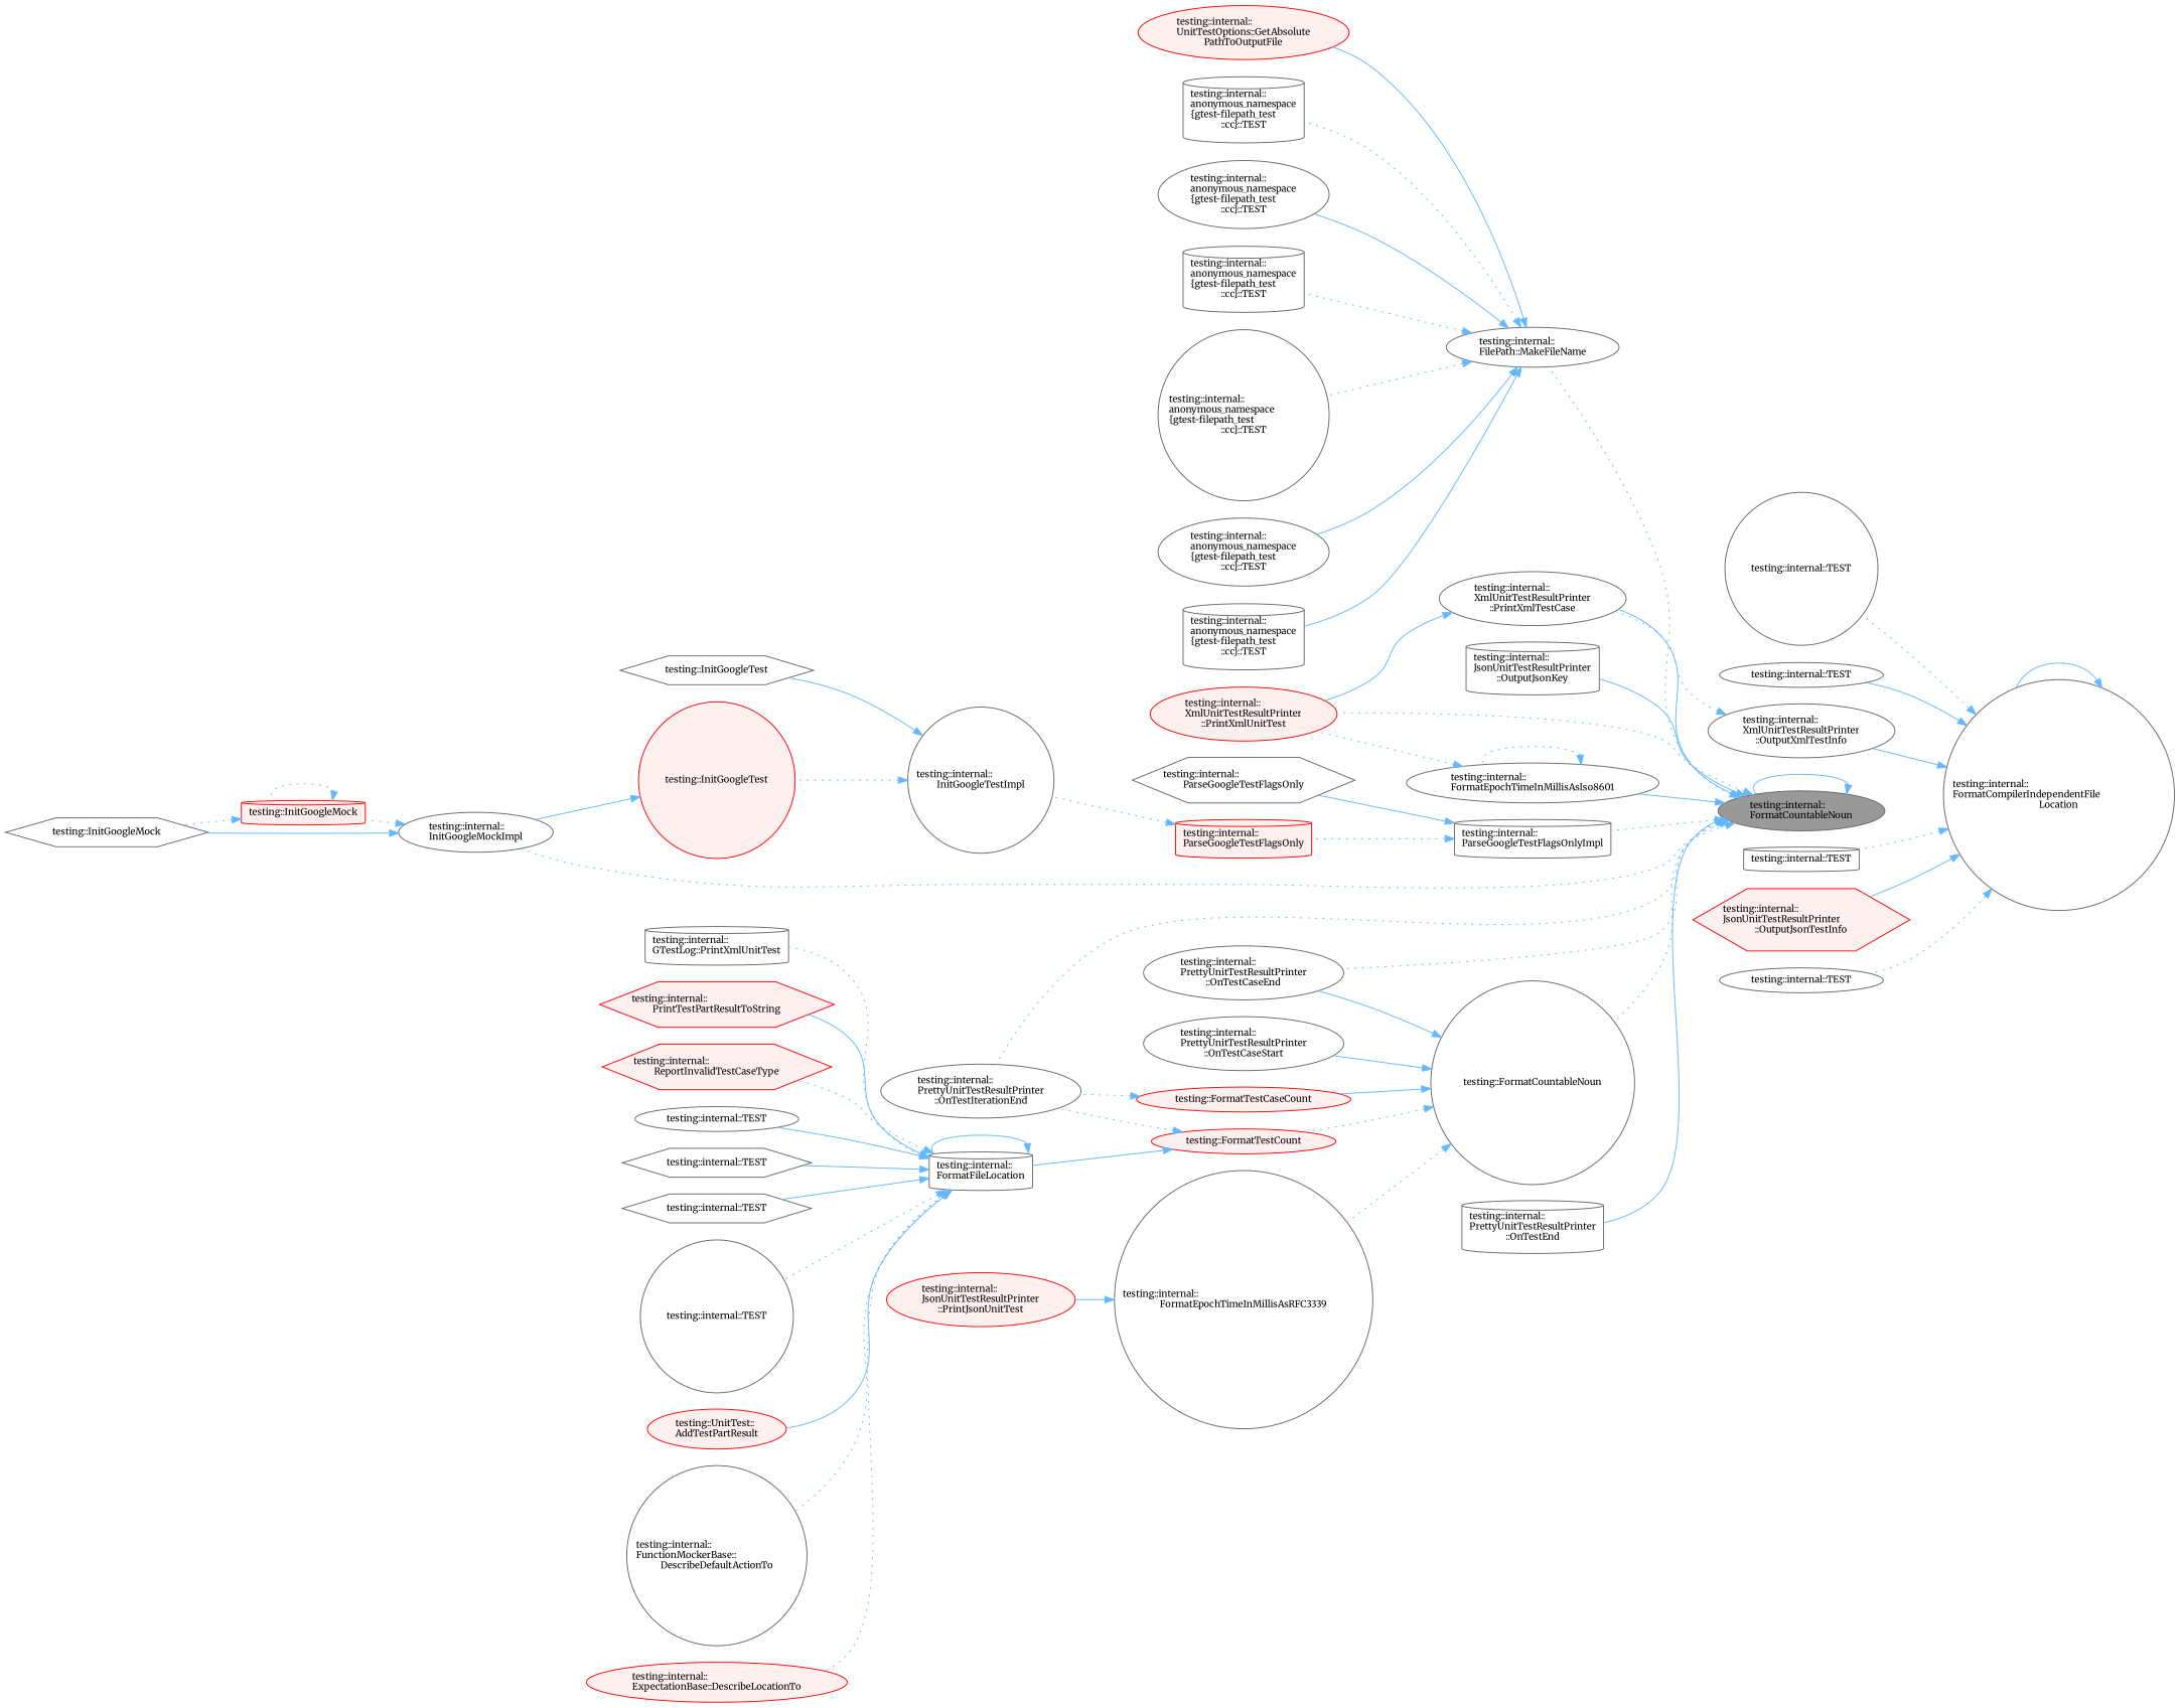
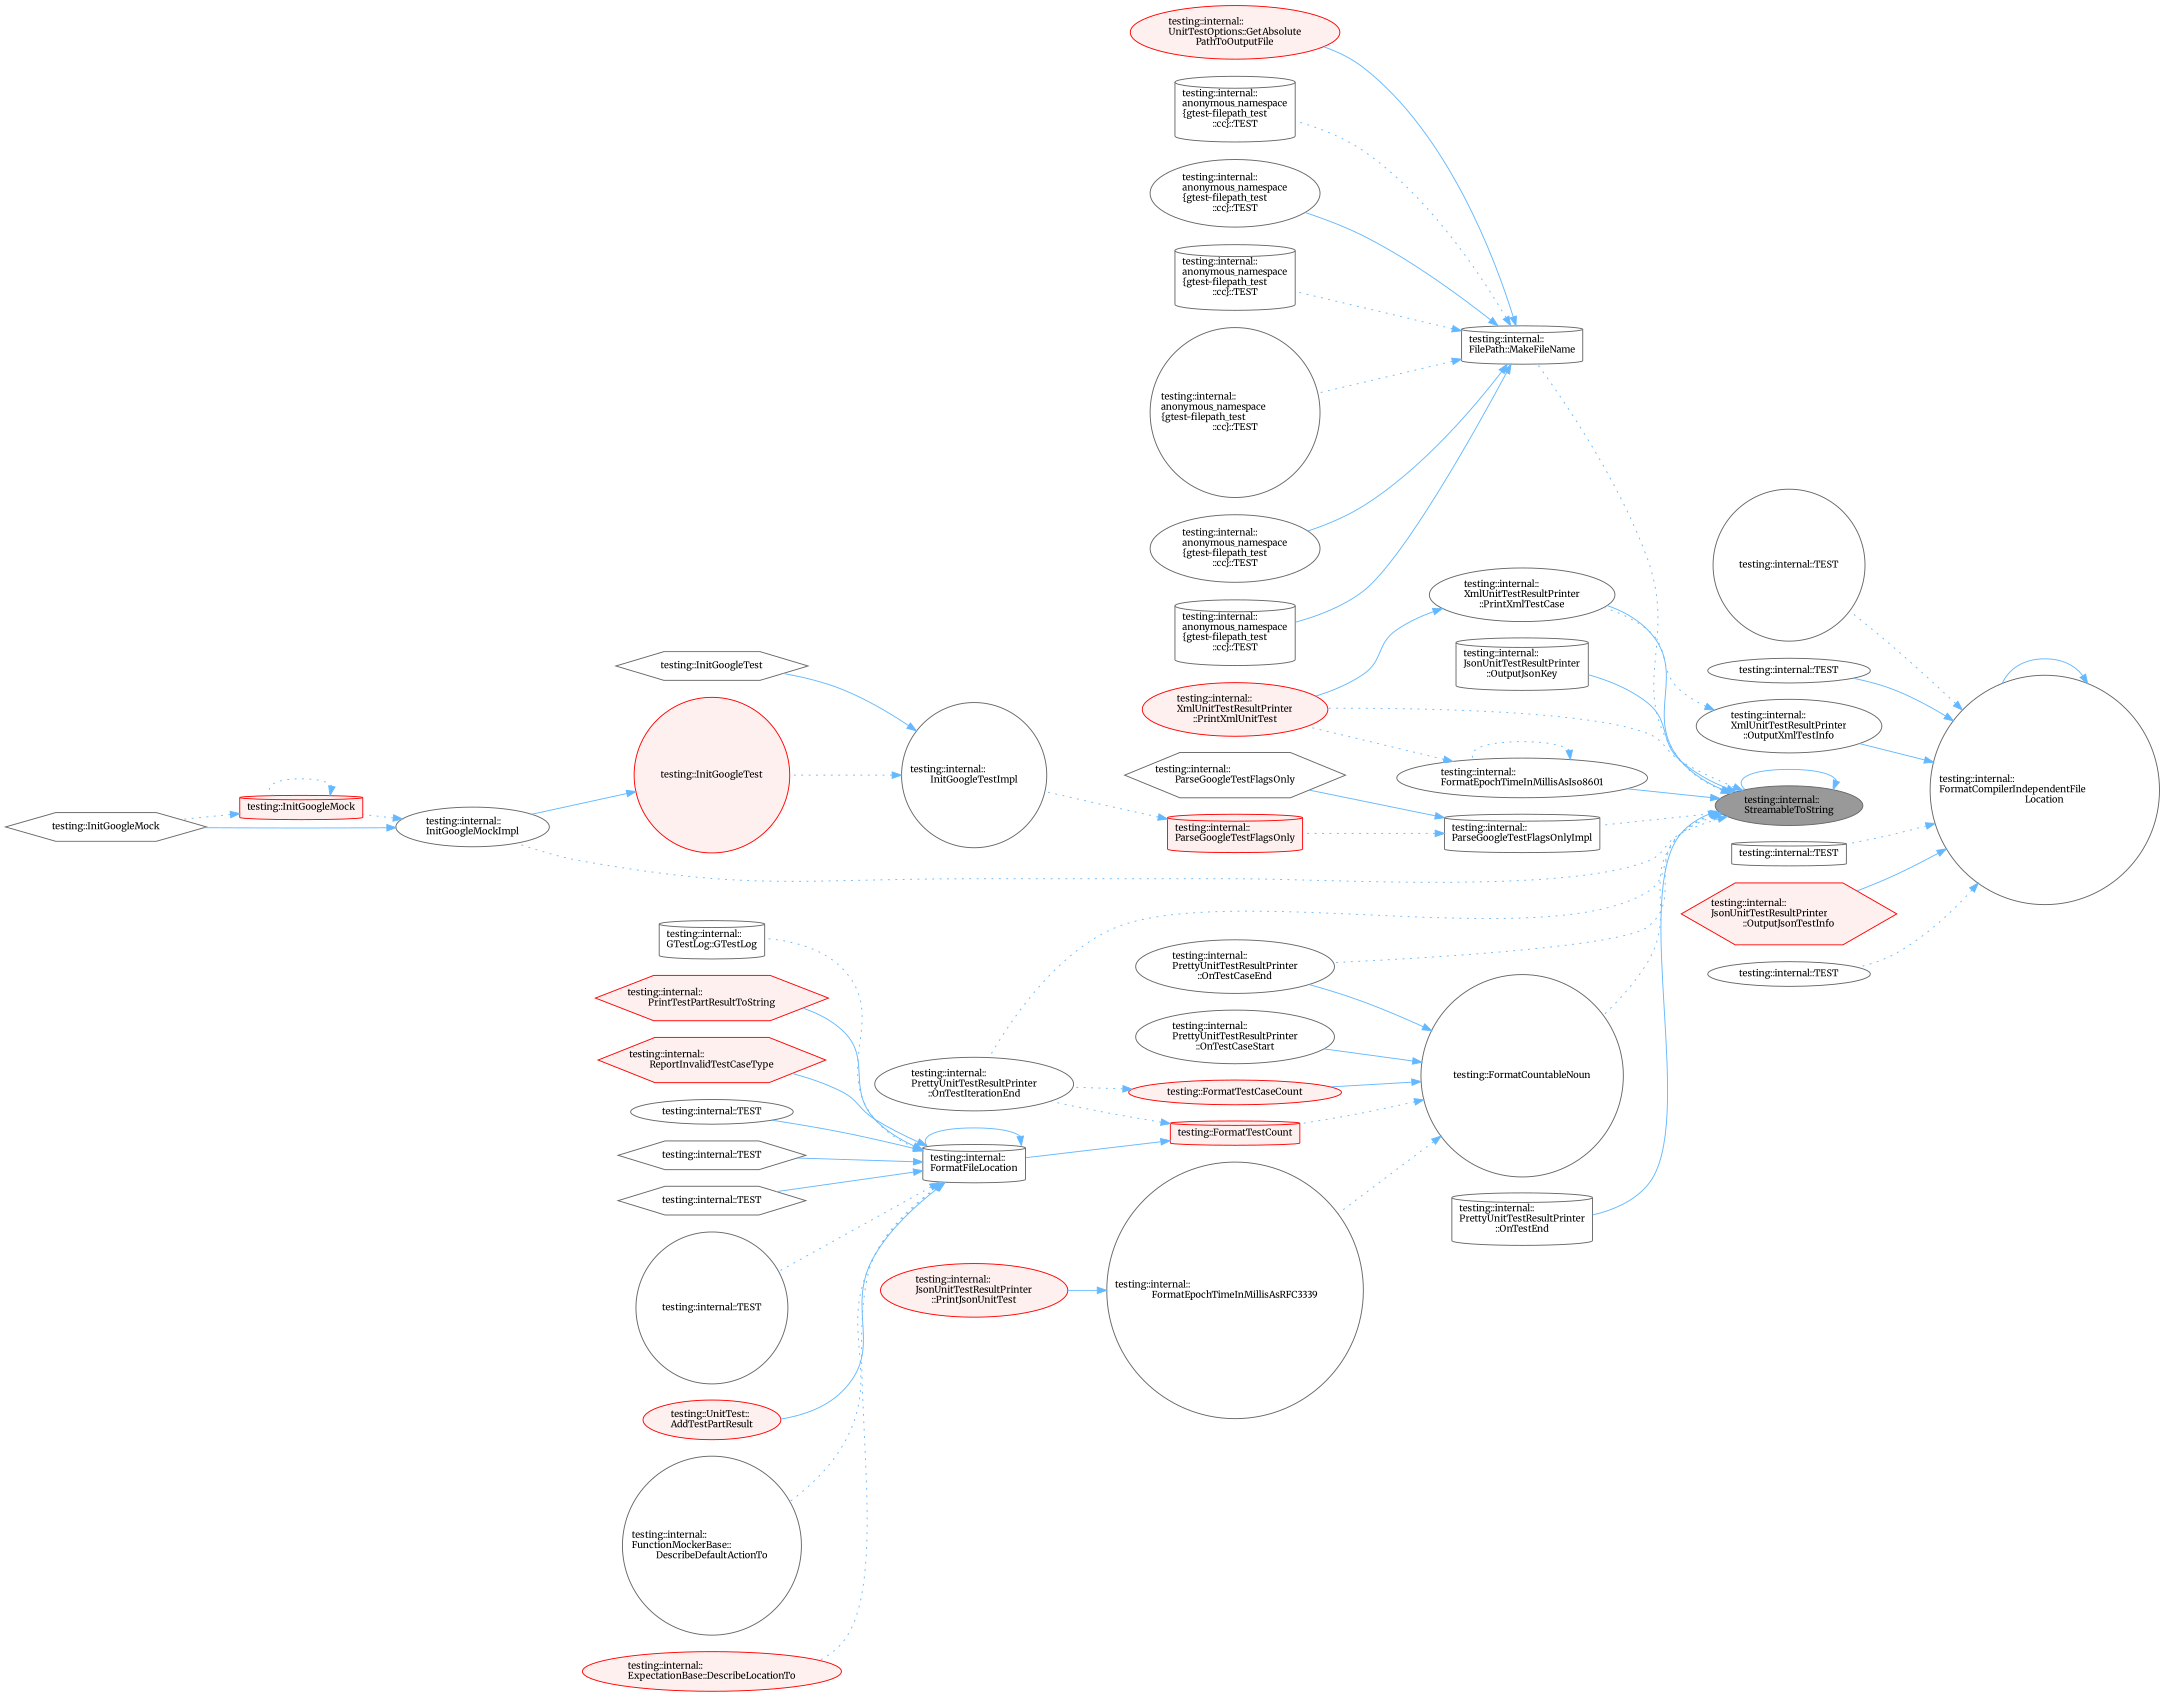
  digraph {
    fontname=Merriweather
    rankdir=RL
    node [color=grey40 fillcolor=white fontname=Merriweather fontsize=10 shape=ellipse style=filled]
    edge [color=steelblue1 dir=back fontname=Merriweather fontsize=10 labelfontname=Helvetica labelfontsize=10 style=dotted]
-   n1 [color=gray40 fillcolor=grey60 fontcolor=black height=0.2 label="testing::internal::\lFormatCountableNoun" width=0.4]
+   n1 [color=gray40 fillcolor=grey60 fontcolor=black height=0.2 label="testing::internal::\lStreamableToString" width=0.4]
    n2 [height=0.2 label="testing::internal::\lXmlUnitTestResultPrinter\l::PrintXmlTestCase" width=0.4]
    n3 [color=red fillcolor="#FFF0F0" height=0.2 label="testing::internal::\lXmlUnitTestResultPrinter\l::PrintXmlUnitTest" width=0.4]
    n4 [height=0.2 label="testing::FormatCountableNoun" shape=circle width=0.4]
    n5 [height=0.2 label="testing::internal::\lPrettyUnitTestResultPrinter\l::OnTestIterationEnd" width=0.4]
    n6 [height=0.2 label="testing::internal::\lPrettyUnitTestResultPrinter\l::OnTestCaseEnd" width=0.4]
    n7 [height=0.2 label="testing::internal::\lFormatEpochTimeInMillisAsIso8601" width=0.4]
    n8 [height=0.2 label="testing::internal::\lInitGoogleMockImpl" width=0.4]
-   n9 [height=0.2 label="testing::internal::\lFilePath::MakeFileName" width=0.4]
+   n9 [height=0.2 label="testing::internal::\lFilePath::MakeFileName" shape=cylinder width=0.4]
    n10 [height=0.2 label="testing::internal::\lPrettyUnitTestResultPrinter\l::OnTestEnd" shape=cylinder width=0.4]
    n11 [height=0.2 label="testing::internal::\lJsonUnitTestResultPrinter\l::OutputJsonKey" shape=cylinder width=0.4]
    n12 [height=0.2 label="testing::internal::\lParseGoogleTestFlagsOnlyImpl" shape=cylinder width=0.4]
    n13 [height=0.2 label="testing::internal::\lFormatCompilerIndependentFile\lLocation" shape=circle width=0.4]
    n14 [color=red fillcolor="#FFF0F0" height=0.2 label="testing::internal::\lJsonUnitTestResultPrinter\l::OutputJsonTestInfo" shape=hexagon width=0.4]
    n15 [height=0.2 label="testing::internal::\lXmlUnitTestResultPrinter\l::OutputXmlTestInfo" width=0.4]
    n16 [height=0.2 label="testing::internal::TEST" width=0.4]
    n17 [height=0.2 label="testing::internal::TEST" shape=circle width=0.4]
    n18 [height=0.2 label="testing::internal::TEST" width=0.4]
    n19 [height=0.2 label="testing::internal::TEST" shape=cylinder width=0.4]
    n20 [height=0.2 label="testing::internal::\lFormatEpochTimeInMillisAsRFC3339" shape=circle width=0.4]
    n21 [color=red fillcolor="#FFF0F0" height=0.2 label="testing::FormatTestCaseCount" width=0.4]
-   n22 [color=red fillcolor="#FFF0F0" height=0.2 label="testing::FormatTestCount" width=0.4]
+   n22 [color=red fillcolor="#FFF0F0" height=0.2 label="testing::FormatTestCount" shape=cylinder width=0.4]
    n23 [height=0.2 label="testing::internal::\lPrettyUnitTestResultPrinter\l::OnTestCaseStart" width=0.4]
    n24 [color=red fillcolor="#FFF0F0" height=0.2 label="testing::internal::\lJsonUnitTestResultPrinter\l::PrintJsonUnitTest" width=0.4]
    n25 [height=0.2 label="testing::internal::\lFormatFileLocation" shape=cylinder width=0.4]
    n26 [color=red fillcolor="#FFF0F0" height=0.2 label="testing::UnitTest::\lAddTestPartResult" width=0.4]
    n27 [height=0.2 label="testing::internal::\lFunctionMockerBase::\lDescribeDefaultActionTo" shape=circle width=0.4]
    n28 [color=red fillcolor="#FFF0F0" height=0.2 label="testing::internal::\lExpectationBase::DescribeLocationTo" width=0.4]
-   n29 [height=0.2 label="testing::internal::\lGTestLog::PrintXmlUnitTest" shape=cylinder width=0.4]
+   n29 [height=0.2 label="testing::internal::\lGTestLog::GTestLog" shape=cylinder width=0.4]
    n30 [color=red fillcolor="#FFF0F0" height=0.2 label="testing::internal::\lPrintTestPartResultToString" shape=hexagon width=0.4]
    n31 [color=red fillcolor="#FFF0F0" height=0.2 label="testing::internal::\lReportInvalidTestCaseType" shape=hexagon width=0.4]
    n32 [height=0.2 label="testing::internal::TEST" width=0.4]
    n33 [height=0.2 label="testing::internal::TEST" shape=hexagon width=0.4]
    n34 [height=0.2 label="testing::internal::TEST" shape=hexagon width=0.4]
    n35 [height=0.2 label="testing::internal::TEST" shape=circle width=0.4]
    n36 [color=red fillcolor="#FFF0F0" height=0.2 label="testing::InitGoogleMock" shape=cylinder width=0.4]
    n37 [height=0.2 label="testing::InitGoogleMock" shape=hexagon width=0.4]
    n38 [height=0.2 label="testing::internal::\lInitGoogleTestImpl" shape=circle width=0.4]
    n39 [color=red fillcolor="#FFF0F0" height=0.2 label="testing::InitGoogleTest" shape=circle width=0.4]
    n40 [height=0.2 label="testing::InitGoogleTest" shape=hexagon width=0.4]
    n41 [color=red fillcolor="#FFF0F0" height=0.2 label="testing::internal::\lUnitTestOptions::GetAbsolute\lPathToOutputFile" width=0.4]
    n42 [height=0.2 label="testing::internal::\lanonymous_namespace\l\{gtest-filepath_test\l::cc\}::TEST" shape=cylinder width=0.4]
    n43 [height=0.2 label="testing::internal::\lanonymous_namespace\l\{gtest-filepath_test\l::cc\}::TEST" width=0.4]
    n44 [height=0.2 label="testing::internal::\lanonymous_namespace\l\{gtest-filepath_test\l::cc\}::TEST" shape=cylinder width=0.4]
    n45 [height=0.2 label="testing::internal::\lanonymous_namespace\l\{gtest-filepath_test\l::cc\}::TEST" shape=circle width=0.4]
    n46 [height=0.2 label="testing::internal::\lanonymous_namespace\l\{gtest-filepath_test\l::cc\}::TEST" width=0.4]
    n47 [height=0.2 label="testing::internal::\lanonymous_namespace\l\{gtest-filepath_test\l::cc\}::TEST" shape=cylinder width=0.4]
    n48 [color=red fillcolor="#FFF0F0" height=0.2 label="testing::internal::\lParseGoogleTestFlagsOnly" shape=cylinder width=0.4]
    n49 [height=0.2 label="testing::internal::\lParseGoogleTestFlagsOnly" shape=hexagon width=0.4]
    n1 -> n1 [style=solid]
    n1 -> n2 [style=solid]
    n1 -> n3
    n1 -> n4
    n1 -> n5
    n1 -> n6
    n1 -> n7 [style=solid]
    n1 -> n8
    n1 -> n9
    n1 -> n10 [style=solid]
    n1 -> n11 [style=solid]
    n1 -> n12
    n2 -> n3 [style=solid]
    n4 -> n6 [style=solid]
    n4 -> n20
    n4 -> n21 [style=solid]
    n4 -> n22
    n4 -> n23 [style=solid]
    n7 -> n3
    n7 -> n7
    n8 -> n36
    n8 -> n37 [style=solid]
    n9 -> n41 [style=solid]
    n9 -> n42
    n9 -> n43 [style=solid]
    n9 -> n44
    n9 -> n45
    n9 -> n46 [style=solid]
    n9 -> n47 [style=solid]
    n12 -> n48
    n12 -> n49 [style=solid]
    n13 -> n13 [style=solid]
    n13 -> n14 [style=solid]
    n13 -> n15 [style=solid]
    n13 -> n16
    n13 -> n17
    n13 -> n18 [style=solid]
    n13 -> n19
    n15 -> n2
    n20 -> n24 [style=solid]
    n21 -> n5
    n22 -> n5
    n22 -> n25 [style=solid]
    n25 -> n25 [style=solid]
    n25 -> n26 [style=solid]
    n25 -> n27
    n25 -> n28
    n25 -> n29
    n25 -> n30 [style=solid]
-   n25 -> n31
+   n25 -> n31 [style=solid]
    n25 -> n32 [style=solid]
    n25 -> n33 [style=solid]
    n25 -> n34 [style=solid]
    n25 -> n35
    n36 -> n36
    n36 -> n37
    n38 -> n39
    n38 -> n40 [style=solid]
    n39 -> n8 [style=solid]
    n48 -> n38
  }
